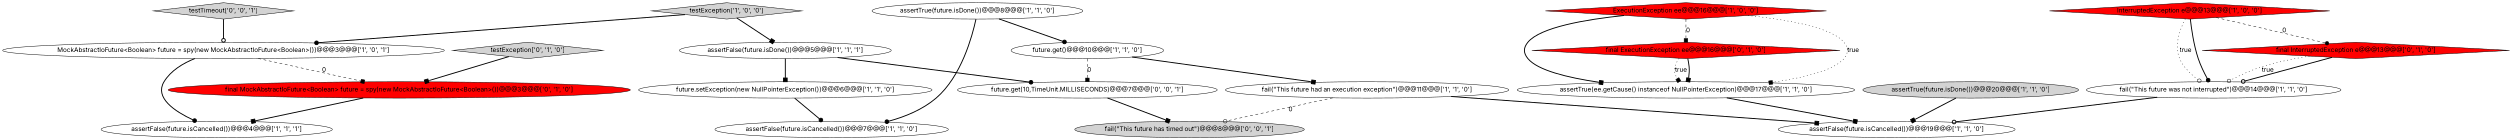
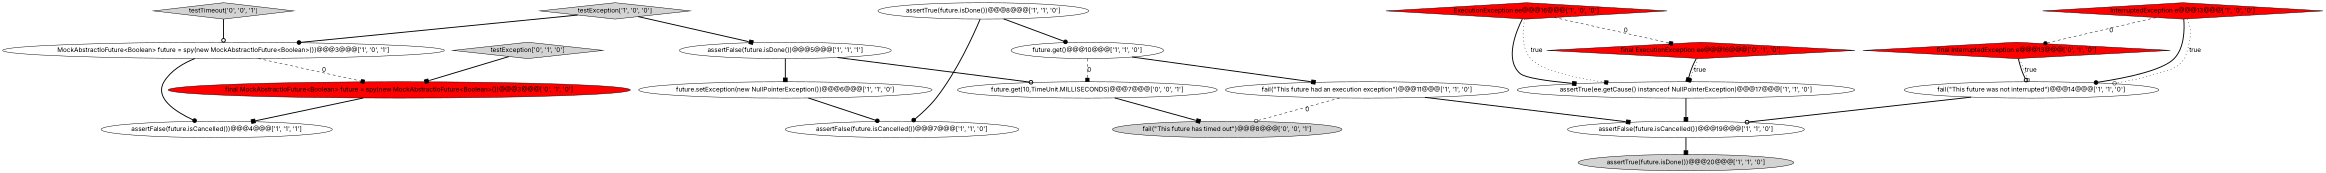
  digraph {
    fontname=Inter
    node [fillcolor=white fontname=Inter shape=ellipse style=filled]
    edge [arrowhead=box fontname=Inter style=bold]
    n1 [fillcolor=lightgray label="testException['1', '0', '0']" shape=diamond]
    n2 [label="MockAbstractIoFuture<Boolean> future = spy(new MockAbstractIoFuture<Boolean>())@@@3@@@['1', '0', '1']"]
    n3 [label="assertFalse(future.isDone())@@@5@@@['1', '1', '1']"]
    n4 [fillcolor=red label="final MockAbstractIoFuture<Boolean> future = spy(new MockAbstractIoFuture<Boolean>())@@@3@@@['0', '1', '0']"]
    n5 [label="assertFalse(future.isCancelled())@@@4@@@['1', '1', '1']"]
    n6 [fillcolor=red label="ExecutionException ee@@@16@@@['1', '0', '0']" shape=diamond]
    n7 [label="assertTrue(ee.getCause() instanceof NullPointerException)@@@17@@@['1', '1', '0']"]
    n8 [fillcolor=red label="final ExecutionException ee@@@16@@@['0', '1', '0']" shape=diamond]
    n9 [label="assertFalse(future.isCancelled())@@@19@@@['1', '1', '0']"]
    n10 [fillcolor=lightgray label="assertTrue(future.isDone())@@@20@@@['1', '1', '0']"]
    n11 [fillcolor=lightgray label="fail(\"This future has timed out\")@@@8@@@['0', '0', '1']"]
    n12 [label="future.setException(new NullPointerException())@@@6@@@['1', '1', '0']"]
    n13 [label="assertFalse(future.isCancelled())@@@7@@@['1', '1', '0']"]
    n14 [label="future.get()@@@10@@@['1', '1', '0']"]
    n15 [label="future.get(10,TimeUnit.MILLISECONDS)@@@7@@@['0', '0', '1']"]
    n16 [label="fail(\"This future had an execution exception\")@@@11@@@['1', '1', '0']"]
    n17 [fillcolor=lightgray label="testTimeout['0', '0', '1']" shape=diamond]
    n18 [fillcolor=lightgray label="testException['0', '1', '0']" shape=diamond]
    n19 [label="assertTrue(future.isDone())@@@8@@@['1', '1', '0']"]
    n20 [label="fail(\"This future was not interrupted\")@@@14@@@['1', '1', '0']"]
    n21 [fillcolor=red label="final InterruptedException e@@@13@@@['0', '1', '0']" shape=diamond]
    n22 [fillcolor=red label="InterruptedException e@@@13@@@['1', '0', '0']" shape=diamond]
    n1 -> n2 [arrowhead=dot]
    n1 -> n3
    n2 -> n4 [label=0 style=dashed]
    n2 -> n5 [arrowhead=dot]
    n3 -> n12
-   n3 -> n15 [arrowhead=dot]
+   n3 -> n15 [arrowhead=odot]
    n4 -> n5
    n6 -> n7
    n6 -> n7 [label=true style=dotted]
    n6 -> n8 [label=0 style=dashed]
    n7 -> n9
    n8 -> n7
    n8 -> n7 [label=true style=dotted]
-   n10 -> n9
+   n9 -> n10
    n12 -> n13 [arrowhead=dot]
    n14 -> n15 [label=0 style=dashed]
    n14 -> n16
    n15 -> n11
    n16 -> n9
    n16 -> n11 [arrowhead=odot label=0 style=dashed]
    n17 -> n2 [arrowhead=odot]
    n18 -> n4
    n19 -> n13 [arrowhead=dot]
    n19 -> n14 [arrowhead=dot]
    n20 -> n9 [arrowhead=odot]
    n21 -> n20 [arrowhead=odot]
    n21 -> n20 [arrowhead=odot label=true style=dotted]
    n22 -> n20 [arrowhead=dot]
    n22 -> n20 [arrowhead=odot label=true style=dotted]
    n22 -> n21 [arrowhead=dot label=0 style=dashed]
  }
